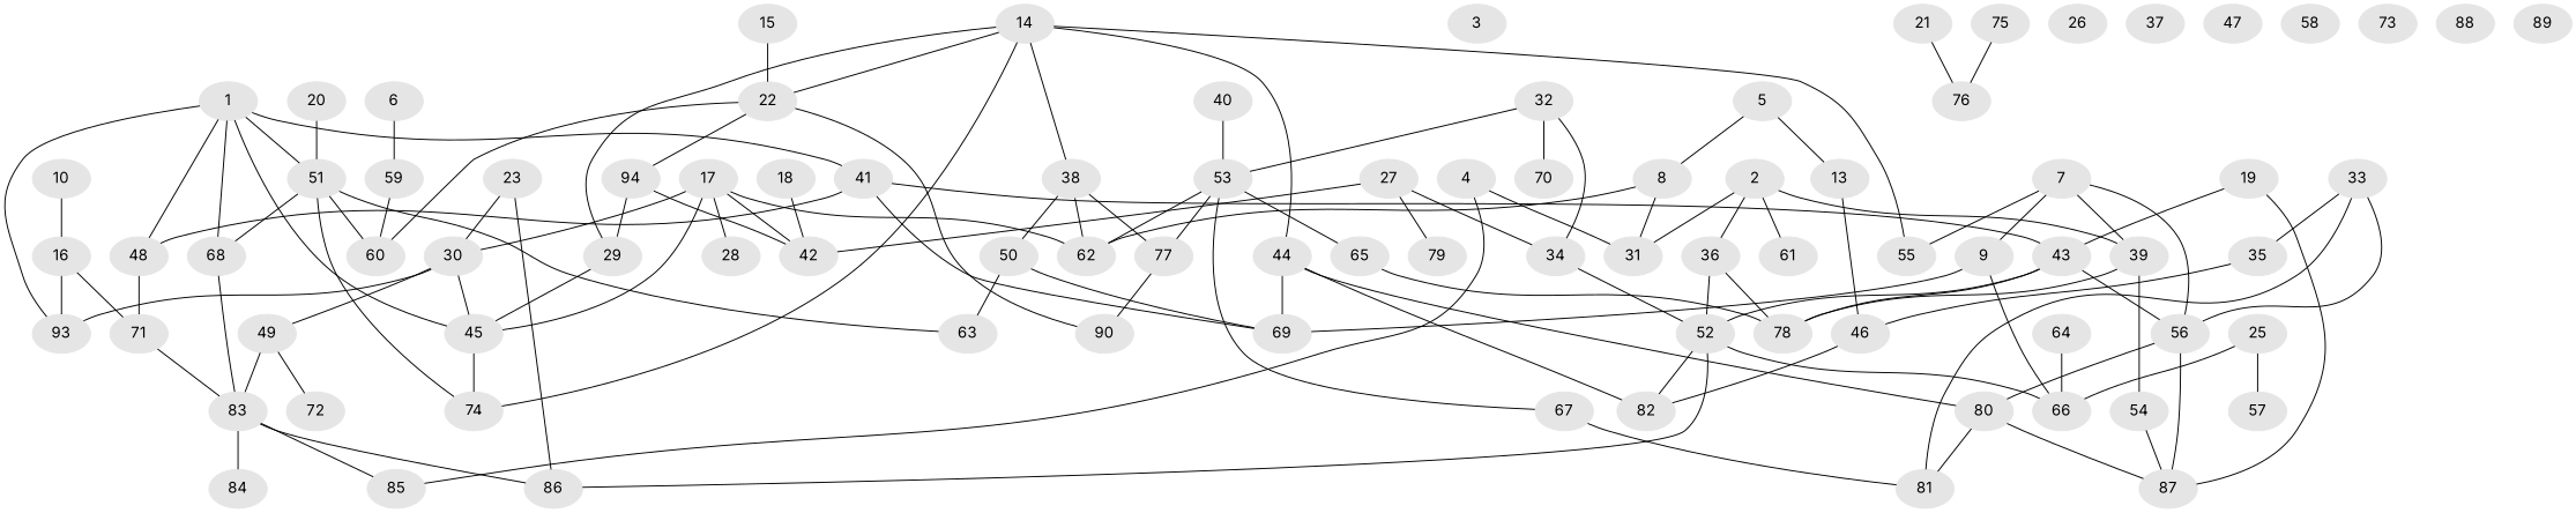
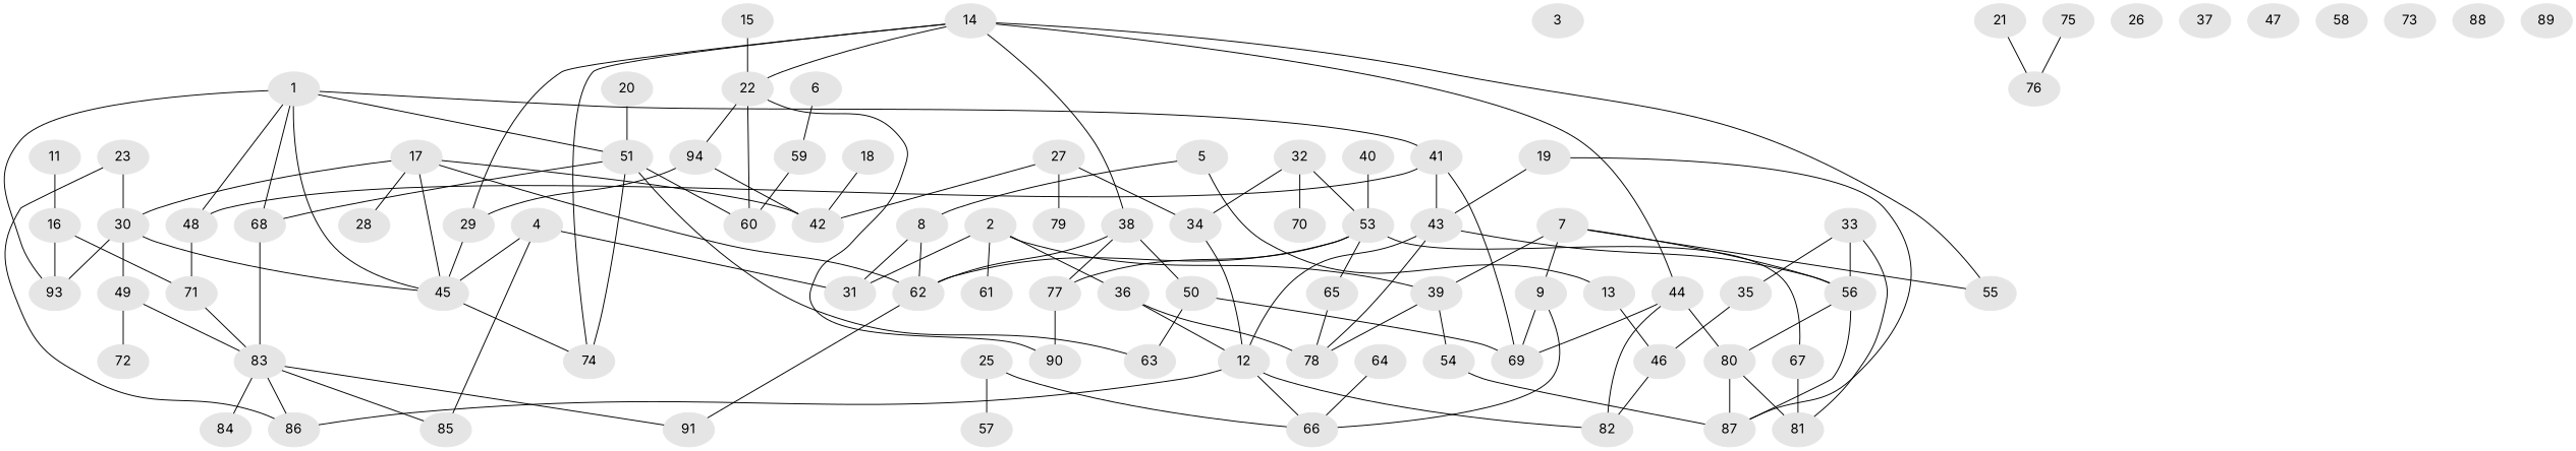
  graph {
    fontname=Inter
    node [color=gray90 fontname=Inter style=filled]
    edge [fontname=Inter]
    1
    41
    45
    48
    51
    68
    n7 [label=93]
    69
    43
    74
    71
    60
    63
    83
    2
    31
    36
    39
    61
-   52
+   52 [label=12]
    78
    54
    3
    4
    85
    5
    8
    13
    62
    46
    6
    59
    7
    9
    55
    56
    66
    87
    80
-   10
+   91
+   10 [label=11]
    16
    33
    35
    81
    17
    28
    30
    42
    82
    14
    22
    29
    38
    44
    n56 [label=94]
    90
    50
    77
    15
    49
    18
    19
    20
    21
    76
    23
    86
    25
    57
    26
    27
    34
    79
    72
    32
    53
    70
    65
    67
    37
    40
    47
    84
    58
    64
    73
    75
    88
    89
    1 -- 41
    1 -- 45
    1 -- 48
    1 -- 51
    1 -- 68
    1 -- n7
    41 -- 48
    41 -- 69
    41 -- 43
    45 -- 74
    48 -- 71
    51 -- 68
    51 -- 74
    51 -- 60
    51 -- 63
    68 -- 83
    43 -- 52
    43 -- 78
    43 -- 56
    71 -- 83
    83 -- 85
+   83 -- 91
    83 -- 86
    83 -- 84
    2 -- 31
    2 -- 36
    2 -- 39
    2 -- 61
    36 -- 52
    36 -- 78
    39 -- 78
    39 -- 54
    52 -- 66
    52 -- 82
    52 -- 86
    54 -- 87
+   4 -- 45
    4 -- 31
    4 -- 85
    5 -- 8
    5 -- 13
    8 -- 31
    8 -- 62
    13 -- 46
+   62 -- 91
    46 -- 82
    6 -- 59
    59 -- 60
    7 -- 39
    7 -- 9
    7 -- 55
    7 -- 56
    9 -- 69
    9 -- 66
    56 -- 87
    56 -- 80
    80 -- 87
    80 -- 81
    10 -- 16
    16 -- n7
    16 -- 71
    33 -- 56
    33 -- 35
    33 -- 81
    35 -- 46
    17 -- 45
    17 -- 62
    17 -- 28
    17 -- 30
    17 -- 42
    30 -- 45
    30 -- n7
    30 -- 49
    14 -- 74
    14 -- 55
    14 -- 22
    14 -- 29
    14 -- 38
    14 -- 44
    22 -- 60
    22 -- n56
    22 -- 90
    29 -- 45
    38 -- 62
    38 -- 50
    38 -- 77
    44 -- 69
    44 -- 80
    44 -- 82
    n56 -- 42
    n56 -- 29
    50 -- 69
    50 -- 63
    77 -- 90
    15 -- 22
    49 -- 83
    49 -- 72
    18 -- 42
    19 -- 43
    19 -- 87
    20 -- 51
    21 -- 76
    23 -- 30
    23 -- 86
    25 -- 66
    25 -- 57
    27 -- 42
    27 -- 34
    27 -- 79
    34 -- 52
    32 -- 34
    32 -- 53
    32 -- 70
    53 -- 62
    53 -- 77
    53 -- 65
    53 -- 67
    65 -- 78
    67 -- 81
    40 -- 53
    64 -- 66
    75 -- 76
  }
